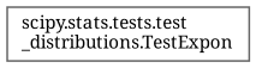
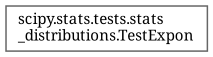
  digraph {
    rankdir=LR
    fontname="Noto Serif"
-   n1 [color=grey40 fillcolor=white fontname="Noto Serif" fontsize=10 height=0.2 label="scipy.stats.tests.test\l_distributions.TestExpon" shape=box style=filled width=0.4]
+   n1 [color=grey40 fillcolor=white fontname="Noto Serif" fontsize=10 height=0.2 label="scipy.stats.tests.stats\l_distributions.TestExpon" shape=box style=filled width=0.4]
  }
